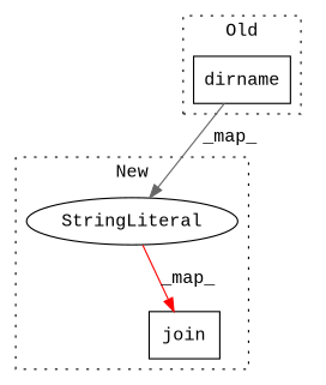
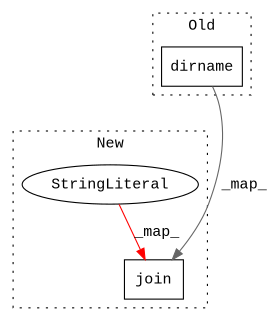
  digraph {
    fontname="Liberation Mono"
    node [a=32 fontname="Liberation Mono" shape=box]
    edge [fontname="Liberation Mono"]
    n1 [l="5,1" label=join s="1620,1661"]
    n2 [a=45 l=21 label=StringLiteral s=1640 shape=ellipse]
    n3 [l="8,1" label=dirname s="1593,1609"]
    subgraph cluster_1 {
      label=New
      style=dotted
      n1
      n2
    }
    subgraph cluster_2 {
      label=Old
      style=dotted
      n3
    }
    n2 -> n1 [color=red label=_map_]
-   n3 -> n2 [color=gray40 label=_map_]
+   n3 -> n1 [color=gray40 label=_map_]
  }
